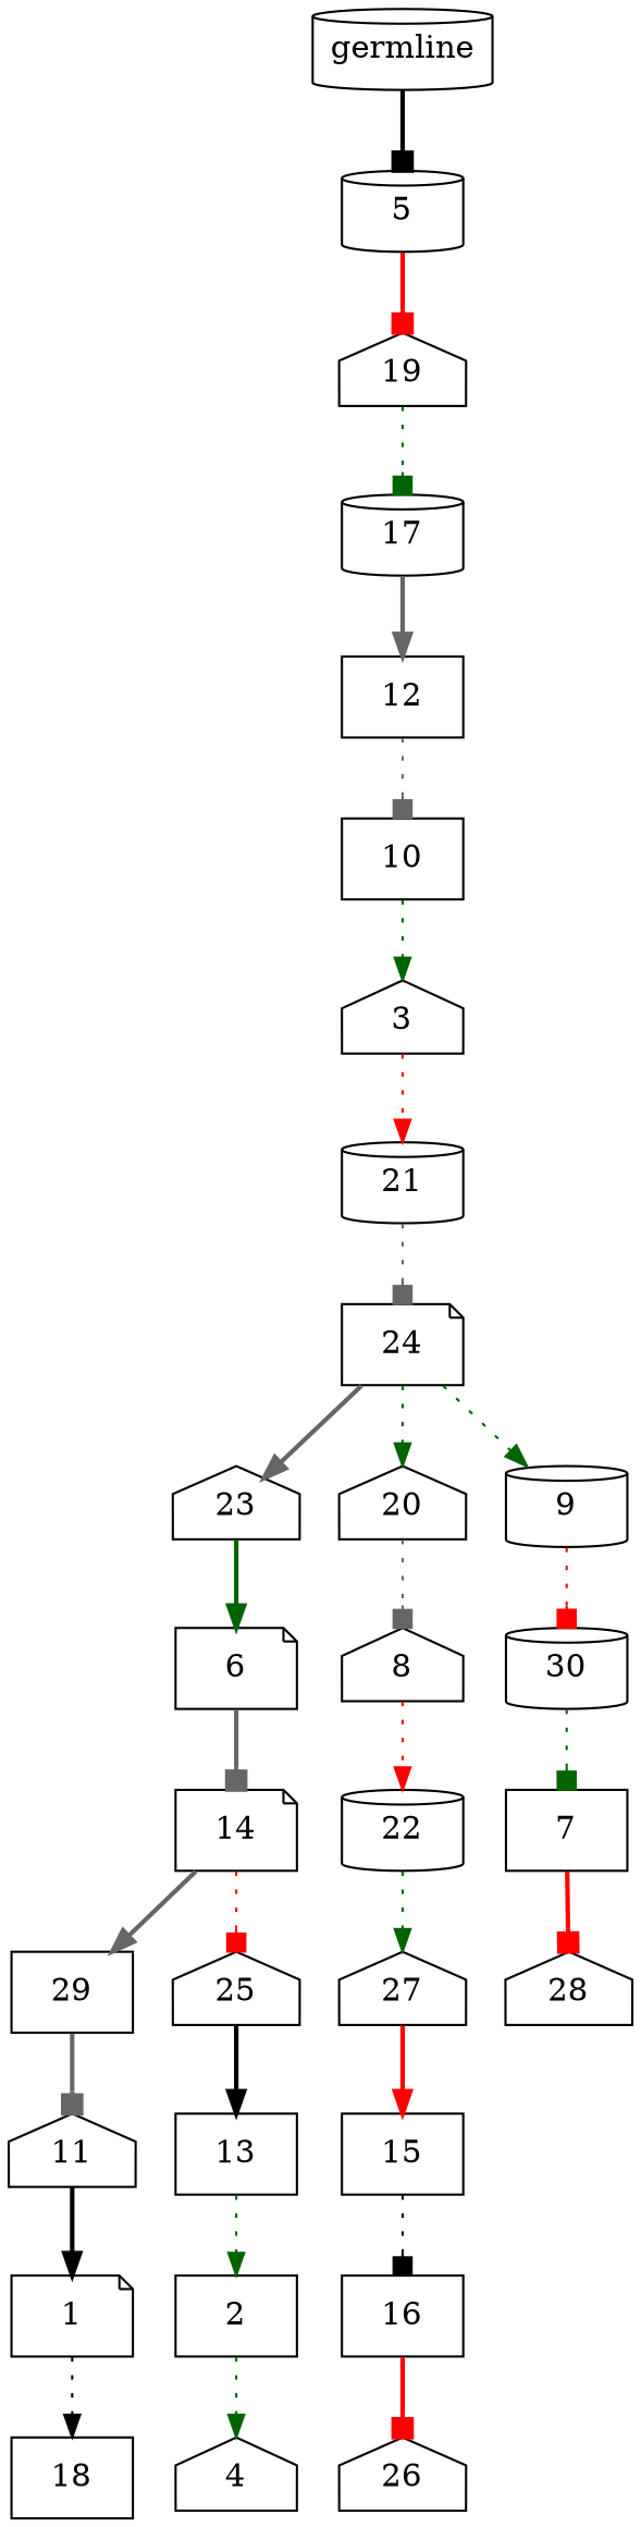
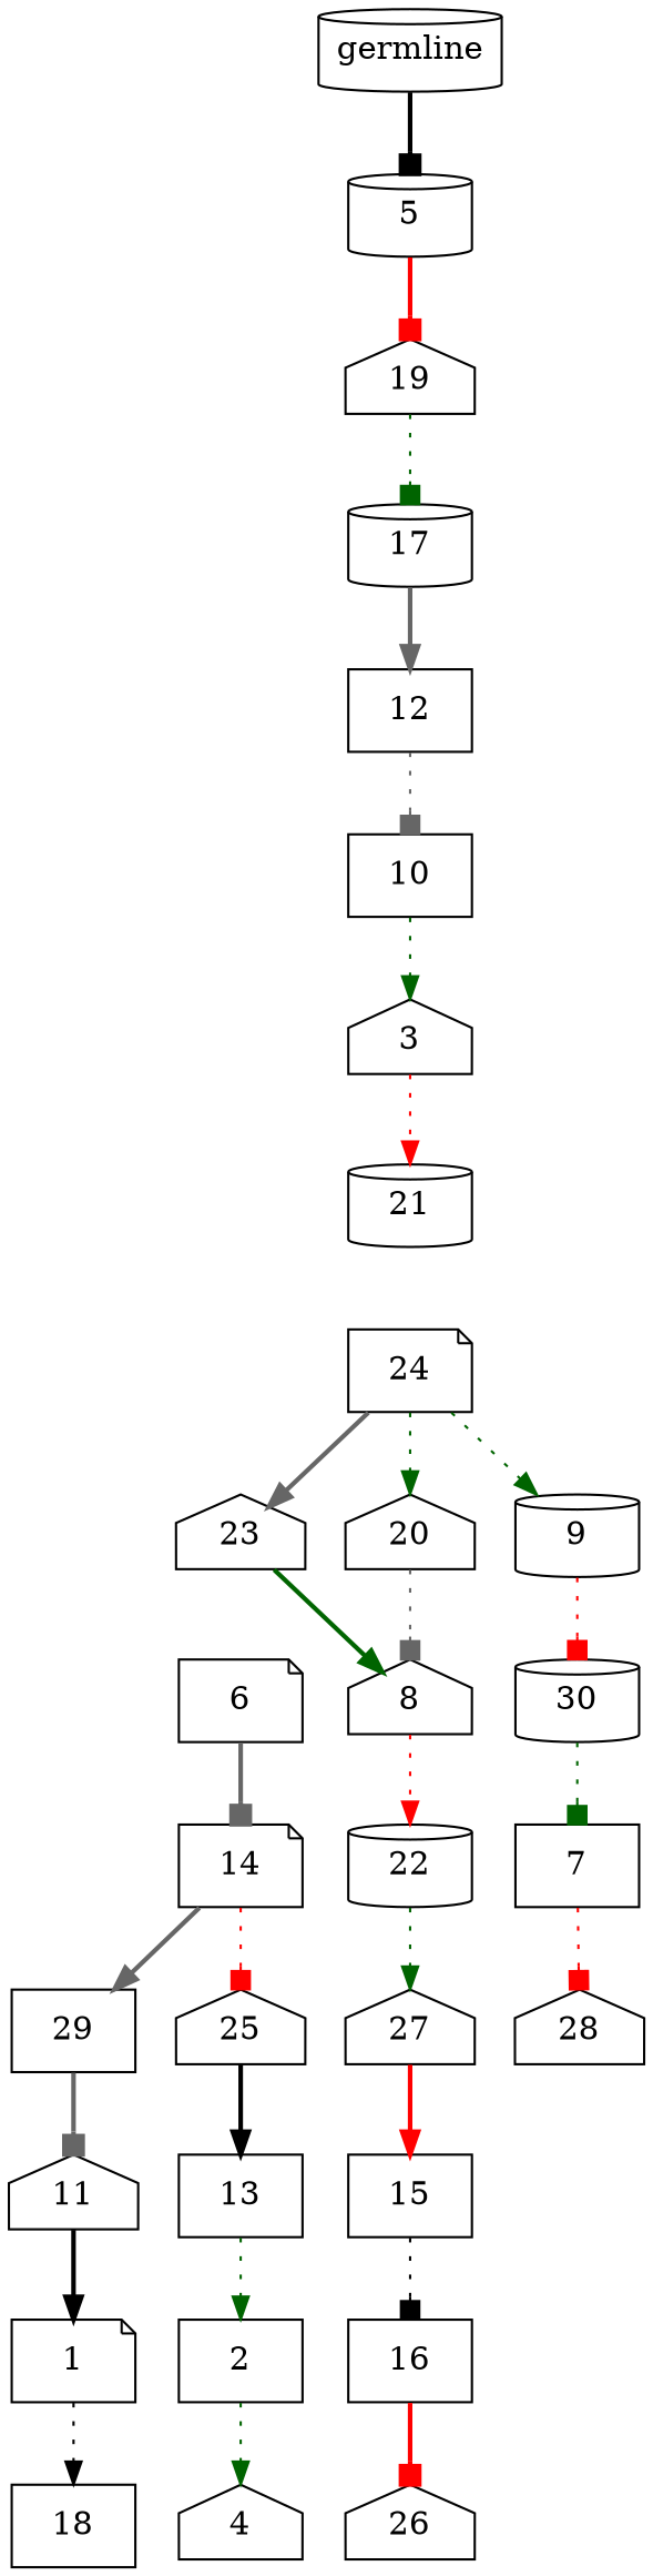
  digraph {
    fontname="DejaVu Serif"
    node [fontname="DejaVu Serif" shape=house]
    edge [arrowhead=normal color=darkgreen fontname="DejaVu Serif" style=dotted]
    n1 [label=germline shape=cylinder]
    n2 [label=5 shape=cylinder]
    n3 [label=19]
    n4 [label=17 shape=cylinder]
    n5 [label=12 shape=box]
    n6 [label=10 shape=box]
    n7 [label=3]
    n8 [label=21 shape=cylinder]
    n9 [label=24 shape=note]
    n10 [label=23]
    n11 [label=20]
    n12 [label=9 shape=cylinder]
    n13 [label=6 shape=note]
    n14 [label=8]
    n15 [label=30 shape=cylinder]
    n16 [label=14 shape=note]
    n17 [label=29 shape=box]
    n18 [label=25]
    n19 [label=11]
    n20 [label=13 shape=box]
    n21 [label=1 shape=note]
    n22 [label=18 shape=box]
    n23 [label=2 shape=box]
    n24 [label=4]
    n25 [label=22 shape=cylinder]
    n26 [label=27]
    n27 [label=15 shape=box]
    n28 [label=16 shape=box]
    n29 [label=26]
    n30 [label=7 shape=box]
    n31 [label=28]
    n1 -> n2 [arrowhead=box color=black style=bold]
    n2 -> n3 [arrowhead=box color=red style=bold]
    n3 -> n4 [arrowhead=box]
    n4 -> n5 [color=gray40 style=bold]
    n5 -> n6 [arrowhead=box color=gray40]
    n6 -> n7
    n7 -> n8 [color=red]
-   n8 -> n9 [arrowhead=box color=gray40]
    n9 -> n10 [color=gray40 style=bold]
    n9 -> n11
    n9 -> n12
-   n10 -> n13 [style=bold]
+   n10 -> n14 [style=bold]
    n11 -> n14 [arrowhead=box color=gray40]
    n12 -> n15 [arrowhead=box color=red]
    n13 -> n16 [arrowhead=box color=gray40 style=bold]
    n14 -> n25 [color=red]
    n15 -> n30 [arrowhead=box]
    n16 -> n17 [color=gray40 style=bold]
    n16 -> n18 [arrowhead=box color=red]
    n17 -> n19 [arrowhead=box color=gray40 style=bold]
    n18 -> n20 [color=black style=bold]
    n19 -> n21 [color=black style=bold]
    n20 -> n23
    n21 -> n22 [color=black]
    n23 -> n24
    n25 -> n26
    n26 -> n27 [color=red style=bold]
    n27 -> n28 [arrowhead=box color=black]
    n28 -> n29 [arrowhead=box color=red style=bold]
-   n30 -> n31 [arrowhead=box color=red style=bold]
+   n30 -> n31 [arrowhead=box color=red]
  }
